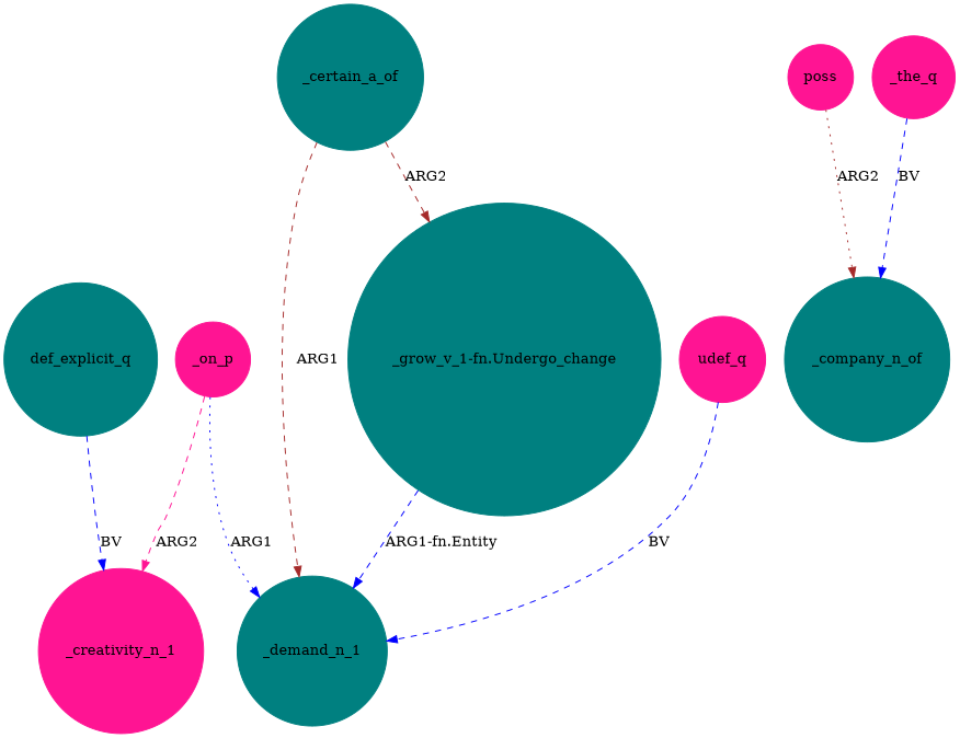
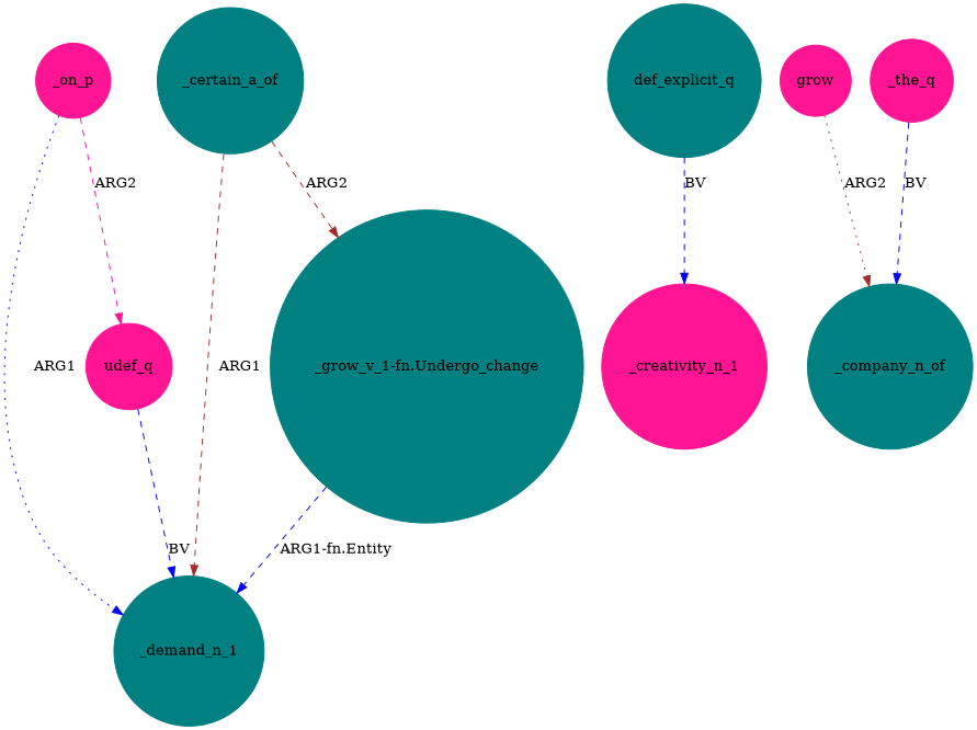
  digraph {
    node [color=deeppink shape=circle style=filled]
    edge [color=blue style=dashed]
    _on_p
    _creativity_n_1
    _demand_n_1 [color=teal]
    _company_n_of [color=teal]
-   poss
+   poss [label=grow]
    udef_q
    "_grow_v_1-fn.Undergo_change" [color=teal]
    _certain_a_of [color=teal]
    _the_q
    def_explicit_q [color=teal]
-   _on_p -> _creativity_n_1 [color=deeppink label=ARG2]
+   _on_p -> udef_q [color=deeppink label=ARG2]
    _on_p -> _demand_n_1 [label=ARG1 style=dotted]
    poss -> _company_n_of [color=brown label=ARG2 style=dotted]
    udef_q -> _demand_n_1 [label=BV]
    "_grow_v_1-fn.Undergo_change" -> _demand_n_1 [label="ARG1-fn.Entity"]
    _certain_a_of -> _demand_n_1 [color=brown label=ARG1]
    _certain_a_of -> "_grow_v_1-fn.Undergo_change" [color=brown label=ARG2]
    _the_q -> _company_n_of [label=BV]
    def_explicit_q -> _creativity_n_1 [label=BV]
  }
